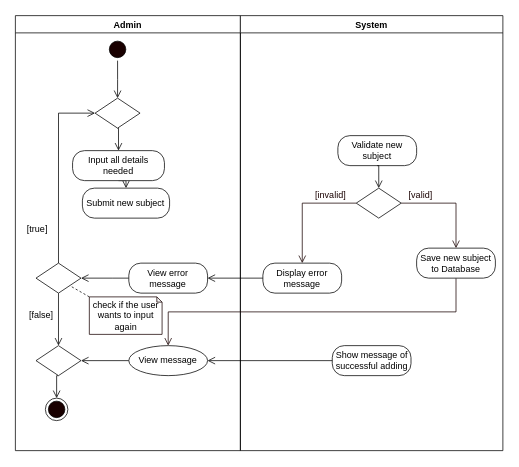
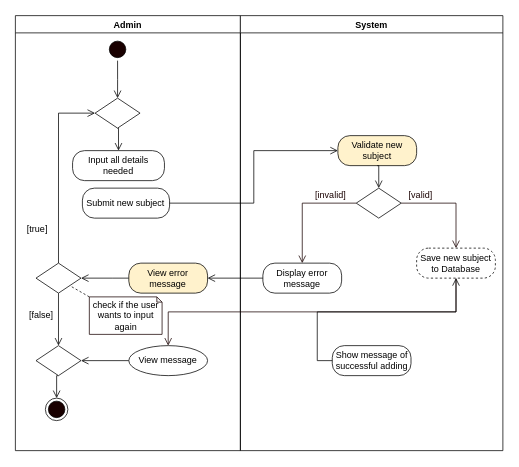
  <mxCell id="0" />
  <mxCell id="1" parent="0" />
  <mxCell id="2" value="Admin" style="swimlane;startSize=23;" parent="1" vertex="1"><mxGeometry x="20" y="20" width="300" height="580" as="geometry" /></mxCell>
  <mxCell id="3" style="edgeStyle=orthogonalEdgeStyle;rounded=0;orthogonalLoop=1;jettySize=auto;html=1;exitX=0.5;exitY=1;exitDx=0;exitDy=0;entryX=0.5;entryY=0;entryDx=0;entryDy=0;endArrow=open;endFill=0;endSize=8;" parent="2" source="4" edge="1"><mxGeometry relative="1" as="geometry"><mxPoint x="136.25" y="110" as="targetPoint" /></mxGeometry></mxCell>
  <mxCell id="4" value="" style="ellipse;html=1;shape=startState;fillColor=#190000;" parent="2" vertex="1"><mxGeometry x="121.25" y="30" width="30" height="30" as="geometry" /></mxCell>
- <mxCell id="5" style="edgeStyle=orthogonalEdgeStyle;rounded=0;orthogonalLoop=1;jettySize=auto;html=1;exitX=0.5;exitY=1;exitDx=0;exitDy=0;entryX=0.5;entryY=0;entryDx=0;entryDy=0;endArrow=open;endFill=0;endSize=8;" parent="2" source="6" target="7" edge="1"><mxGeometry relative="1" as="geometry" /></mxCell>
  <mxCell id="6" value="Input all details needed" style="rounded=1;whiteSpace=wrap;html=1;arcSize=40;" parent="2" vertex="1"><mxGeometry x="76.25" y="180" width="122.5" height="40" as="geometry" /></mxCell>
  <mxCell id="7" value="Submit new subject" style="rounded=1;whiteSpace=wrap;html=1;arcSize=40;" parent="2" vertex="1"><mxGeometry x="89.37" y="230" width="116.25" height="40" as="geometry" /></mxCell>
  <mxCell id="8" style="edgeStyle=orthogonalEdgeStyle;rounded=0;orthogonalLoop=1;jettySize=auto;html=1;exitX=0.5;exitY=1;exitDx=0;exitDy=0;entryX=0.5;entryY=0;entryDx=0;entryDy=0;endArrow=open;endFill=0;endSize=8;" parent="2" source="9" target="6" edge="1"><mxGeometry relative="1" as="geometry" /></mxCell>
  <mxCell id="9" value="" style="rhombus;whiteSpace=wrap;html=1;" parent="2" vertex="1"><mxGeometry x="106.25" y="110" width="60" height="40" as="geometry" /></mxCell>
  <mxCell id="10" style="edgeStyle=orthogonalEdgeStyle;rounded=0;orthogonalLoop=1;jettySize=auto;html=1;exitX=0.5;exitY=0;exitDx=0;exitDy=0;entryX=0;entryY=0.5;entryDx=0;entryDy=0;endArrow=open;endFill=0;endSize=8;" parent="2" source="12" target="9" edge="1"><mxGeometry relative="1" as="geometry"><Array as="points"><mxPoint x="58" y="130" /></Array></mxGeometry></mxCell>
  <mxCell id="11" style="edgeStyle=orthogonalEdgeStyle;rounded=0;orthogonalLoop=1;jettySize=auto;html=1;exitX=0.5;exitY=1;exitDx=0;exitDy=0;entryX=0.5;entryY=0;entryDx=0;entryDy=0;endArrow=open;endFill=0;endSize=8;" parent="2" source="12" target="21" edge="1"><mxGeometry relative="1" as="geometry" /></mxCell>
  <mxCell id="12" value="" style="rhombus;whiteSpace=wrap;html=1;" parent="2" vertex="1"><mxGeometry x="27.49" y="330" width="60" height="40" as="geometry" /></mxCell>
  <mxCell id="13" value="[true]" style="text;html=1;align=center;verticalAlign=middle;resizable=0;points=[];autosize=1;strokeColor=none;" parent="2" vertex="1"><mxGeometry x="9.37" y="275" width="40" height="20" as="geometry" /></mxCell>
  <mxCell id="14" style="rounded=0;orthogonalLoop=1;jettySize=auto;html=1;exitX=0;exitY=0;exitDx=0;exitDy=0;exitPerimeter=0;entryX=1;entryY=1;entryDx=0;entryDy=0;endArrow=none;endFill=0;endSize=8;dashed=1;" parent="2" source="15" target="12" edge="1"><mxGeometry relative="1" as="geometry"><mxPoint x="118.75" y="385" as="sourcePoint" /></mxGeometry></mxCell>
  <mxCell id="15" value="check if the user wants to input again" style="shape=note;whiteSpace=wrap;html=1;backgroundOutline=1;darkOpacity=0.05;strokeColor=#190000;size=7;" parent="2" vertex="1"><mxGeometry x="98.62" y="375" width="97" height="50" as="geometry" /></mxCell>
  <mxCell id="16" value="[false]" style="text;html=1;align=center;verticalAlign=middle;resizable=0;points=[];autosize=1;strokeColor=none;" parent="2" vertex="1"><mxGeometry x="9.37" y="390" width="50" height="20" as="geometry" /></mxCell>
  <mxCell id="17" value="" style="ellipse;html=1;shape=endState;fillColor=#190000;" parent="2" vertex="1"><mxGeometry x="40" y="510" width="30" height="30" as="geometry" /></mxCell>
  <mxCell id="18" style="edgeStyle=orthogonalEdgeStyle;rounded=0;orthogonalLoop=1;jettySize=auto;html=1;exitX=0;exitY=0.5;exitDx=0;exitDy=0;entryX=1;entryY=0.5;entryDx=0;entryDy=0;endArrow=open;endFill=0;endSize=8;" parent="2" source="19" target="12" edge="1"><mxGeometry relative="1" as="geometry"><Array as="points"><mxPoint x="130" y="350" /><mxPoint x="130" y="350" /></Array></mxGeometry></mxCell>
- <mxCell id="19" value="View error message" style="rounded=1;whiteSpace=wrap;html=1;arcSize=40;" parent="2" vertex="1"><mxGeometry x="151.25" y="330" width="105" height="40" as="geometry" /></mxCell>
+ <mxCell id="19" value="View error message" style="rounded=1;whiteSpace=wrap;html=1;arcSize=40;fillColor=#fff2cc;" parent="2" vertex="1"><mxGeometry x="151.25" y="330" width="105" height="40" as="geometry" /></mxCell>
  <mxCell id="20" style="edgeStyle=orthogonalEdgeStyle;rounded=0;orthogonalLoop=1;jettySize=auto;html=1;exitX=0.5;exitY=1;exitDx=0;exitDy=0;entryX=0.5;entryY=0;entryDx=0;entryDy=0;endArrow=open;endFill=0;endSize=8;" parent="2" source="21" target="17" edge="1"><mxGeometry relative="1" as="geometry" /></mxCell>
  <mxCell id="21" value="" style="rhombus;whiteSpace=wrap;html=1;" parent="2" vertex="1"><mxGeometry x="27.49" y="440" width="60" height="40" as="geometry" /></mxCell>
  <mxCell id="22" style="edgeStyle=orthogonalEdgeStyle;rounded=0;orthogonalLoop=1;jettySize=auto;html=1;exitX=0;exitY=0.5;exitDx=0;exitDy=0;endArrow=open;endFill=0;endSize=8;" parent="2" source="23" target="21" edge="1"><mxGeometry relative="1" as="geometry" /></mxCell>
  <mxCell id="23" value="View message" style="ellipse;whiteSpace=wrap;html=1;arcSize=40;" parent="2" vertex="1"><mxGeometry x="151.25" y="440" width="105" height="40" as="geometry" /></mxCell>
  <mxCell id="24" value="System" style="swimlane;" parent="1" vertex="1"><mxGeometry x="320" y="20" width="350" height="580" as="geometry" /></mxCell>
- <mxCell id="25" value="Validate new subject" style="rounded=1;whiteSpace=wrap;html=1;arcSize=40;" parent="24" vertex="1"><mxGeometry x="130" y="160" width="105" height="40" as="geometry" /></mxCell>
+ <mxCell id="25" value="Validate new subject" style="rounded=1;whiteSpace=wrap;html=1;arcSize=40;fillColor=#fff2cc;" parent="24" vertex="1"><mxGeometry x="130" y="160" width="105" height="40" as="geometry" /></mxCell>
  <mxCell id="26" value="" style="rhombus;whiteSpace=wrap;html=1;" parent="24" vertex="1"><mxGeometry x="154.5" y="230" width="60" height="40" as="geometry" /></mxCell>
  <mxCell id="27" style="edgeStyle=orthogonalEdgeStyle;rounded=0;orthogonalLoop=1;jettySize=auto;html=1;exitX=0.5;exitY=1;exitDx=0;exitDy=0;entryX=0.5;entryY=0;entryDx=0;entryDy=0;endArrow=open;endFill=0;endSize=8;" parent="24" source="25" target="26" edge="1"><mxGeometry relative="1" as="geometry" /></mxCell>
  <mxCell id="28" value="&lt;font color=&quot;#190000&quot;&gt;[valid]&lt;/font&gt;" style="text;html=1;align=center;verticalAlign=middle;resizable=0;points=[];autosize=1;strokeColor=none;fontColor=#FFFFFF;" parent="24" vertex="1"><mxGeometry x="214.5" y="230" width="50" height="20" as="geometry" /></mxCell>
  <mxCell id="29" value="&lt;font color=&quot;#190000&quot;&gt;[invalid]&lt;/font&gt;" style="text;html=1;align=center;verticalAlign=middle;resizable=0;points=[];autosize=1;strokeColor=none;fontColor=#FFFFFF;" parent="24" vertex="1"><mxGeometry x="90" y="230" width="60" height="20" as="geometry" /></mxCell>
  <mxCell id="30" value="Display error message" style="rounded=1;whiteSpace=wrap;html=1;arcSize=40;" parent="24" vertex="1"><mxGeometry x="30" y="330" width="105" height="40" as="geometry" /></mxCell>
  <mxCell id="31" style="edgeStyle=orthogonalEdgeStyle;rounded=0;orthogonalLoop=1;jettySize=auto;html=1;exitX=0.5;exitY=1;exitDx=0;exitDy=0;fontColor=#FFFFFF;endArrow=open;endFill=0;endSize=8;strokeColor=#190000;" parent="24" source="32" target="23" edge="1"><mxGeometry relative="1" as="geometry" /></mxCell>
- <mxCell id="32" value="Save new subject to Database" style="rounded=1;whiteSpace=wrap;html=1;arcSize=40;" parent="24" vertex="1"><mxGeometry x="235" y="310" width="105" height="40" as="geometry" /></mxCell>
+ <mxCell id="32" value="Save new subject to Database" style="rounded=1;whiteSpace=wrap;html=1;arcSize=40;dashed=1;" parent="24" vertex="1"><mxGeometry x="235" y="310" width="105" height="40" as="geometry" /></mxCell>
  <mxCell id="33" style="edgeStyle=orthogonalEdgeStyle;rounded=0;orthogonalLoop=1;jettySize=auto;html=1;exitX=0;exitY=0.5;exitDx=0;exitDy=0;fontColor=#FFFFFF;endArrow=open;endFill=0;endSize=8;strokeColor=#190000;entryX=0.5;entryY=0;entryDx=0;entryDy=0;" parent="24" source="26" target="30" edge="1"><mxGeometry relative="1" as="geometry"><mxPoint x="80" y="290" as="targetPoint" /></mxGeometry></mxCell>
  <mxCell id="34" style="edgeStyle=orthogonalEdgeStyle;rounded=0;orthogonalLoop=1;jettySize=auto;html=1;exitX=1;exitY=0.5;exitDx=0;exitDy=0;fontColor=#FFFFFF;endArrow=open;endFill=0;endSize=8;strokeColor=#190000;entryX=0.5;entryY=0;entryDx=0;entryDy=0;" parent="24" source="26" target="32" edge="1"><mxGeometry relative="1" as="geometry"><mxPoint x="280" y="290" as="targetPoint" /></mxGeometry></mxCell>
  <mxCell id="35" value="Show message of successful adding" style="rounded=1;whiteSpace=wrap;html=1;arcSize=40;" parent="24" vertex="1"><mxGeometry x="122.5" y="440" width="105" height="40" as="geometry" /></mxCell>
+ <mxCell id="36" style="edgeStyle=orthogonalEdgeStyle;rounded=0;orthogonalLoop=1;jettySize=auto;html=1;exitX=1;exitY=0.5;exitDx=0;exitDy=0;entryX=0;entryY=0.5;entryDx=0;entryDy=0;endArrow=open;endFill=0;endSize=8;" parent="1" source="7" target="25" edge="1"><mxGeometry relative="1" as="geometry" /></mxCell>
  <mxCell id="37" style="edgeStyle=orthogonalEdgeStyle;rounded=0;orthogonalLoop=1;jettySize=auto;html=1;exitX=0;exitY=0.5;exitDx=0;exitDy=0;entryX=1;entryY=0.5;entryDx=0;entryDy=0;endArrow=open;endFill=0;endSize=8;" parent="1" source="30" target="19" edge="1"><mxGeometry relative="1" as="geometry" /></mxCell>
- <mxCell id="38" style="edgeStyle=orthogonalEdgeStyle;rounded=0;orthogonalLoop=1;jettySize=auto;html=1;exitX=0;exitY=0.5;exitDx=0;exitDy=0;entryX=1;entryY=0.5;entryDx=0;entryDy=0;endArrow=open;endFill=0;endSize=8;" parent="1" source="35" target="23" edge="1"><mxGeometry relative="1" as="geometry" /></mxCell>
+ <mxCell id="38" style="edgeStyle=orthogonalEdgeStyle;rounded=0;orthogonalLoop=1;jettySize=auto;html=1;exitX=0;exitY=0.5;exitDx=0;exitDy=0;endArrow=open;endFill=0;endSize=8;" parent="1" source="35" target="32" edge="1"><mxGeometry relative="1" as="geometry" /></mxCell>
